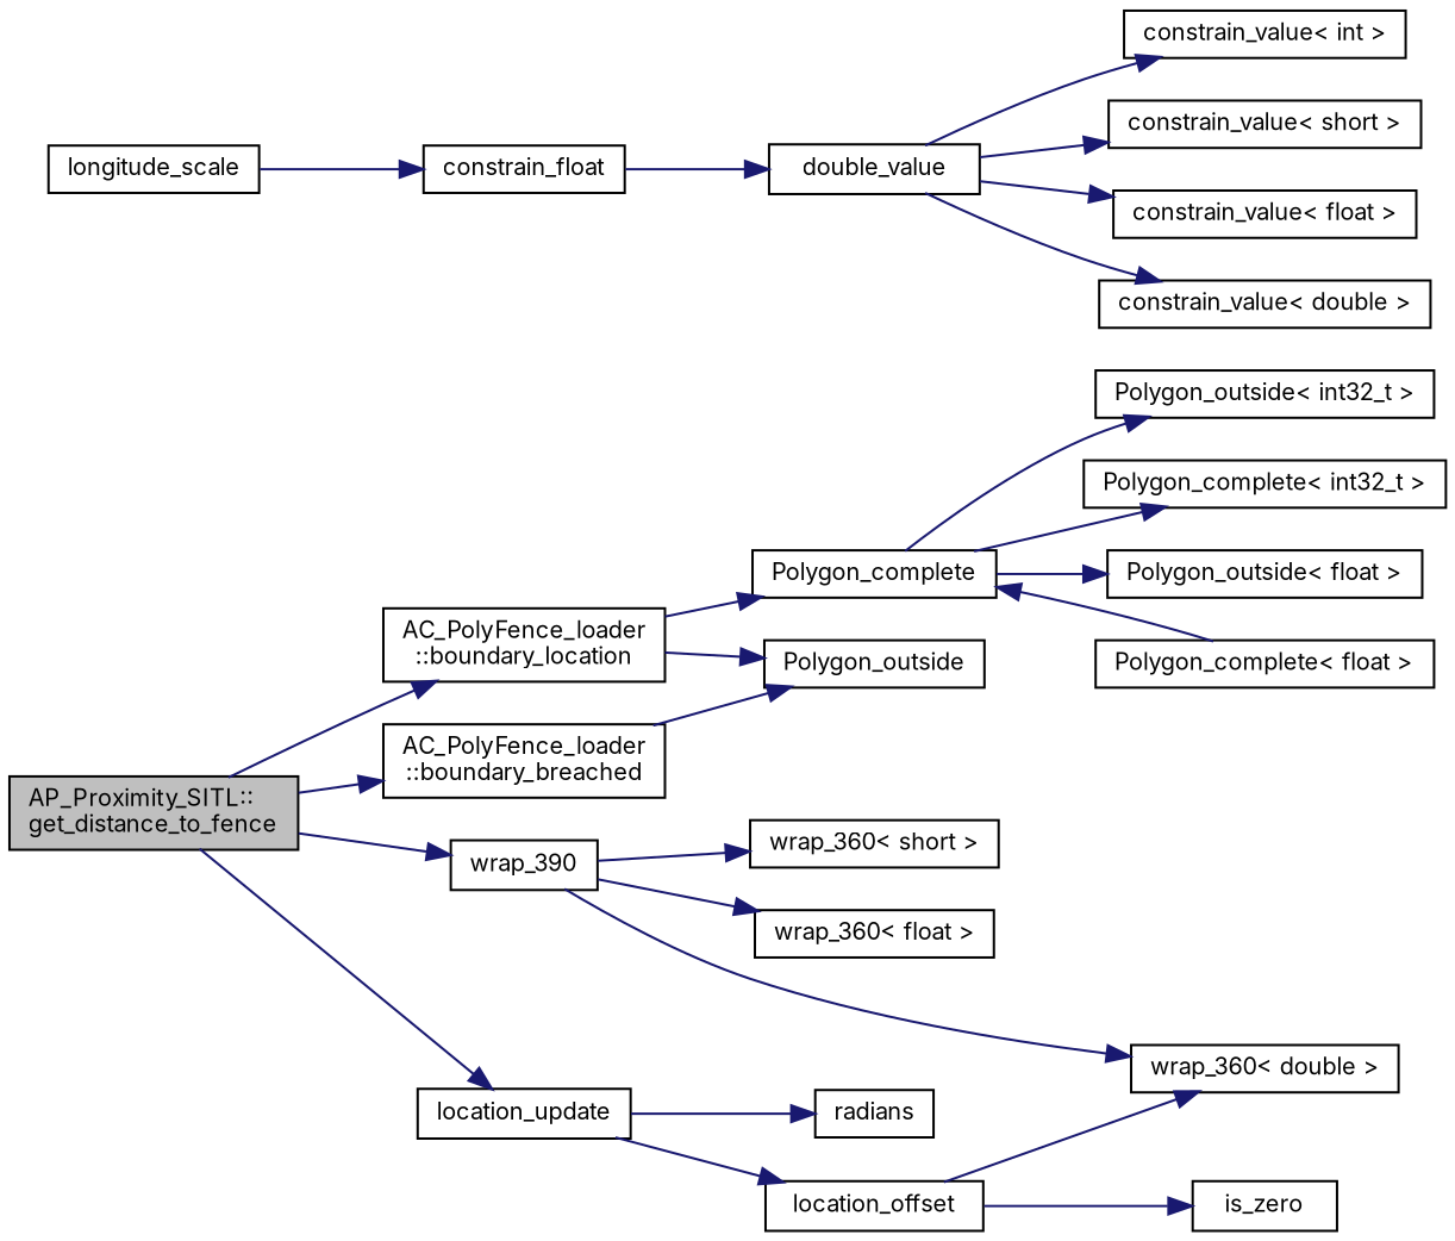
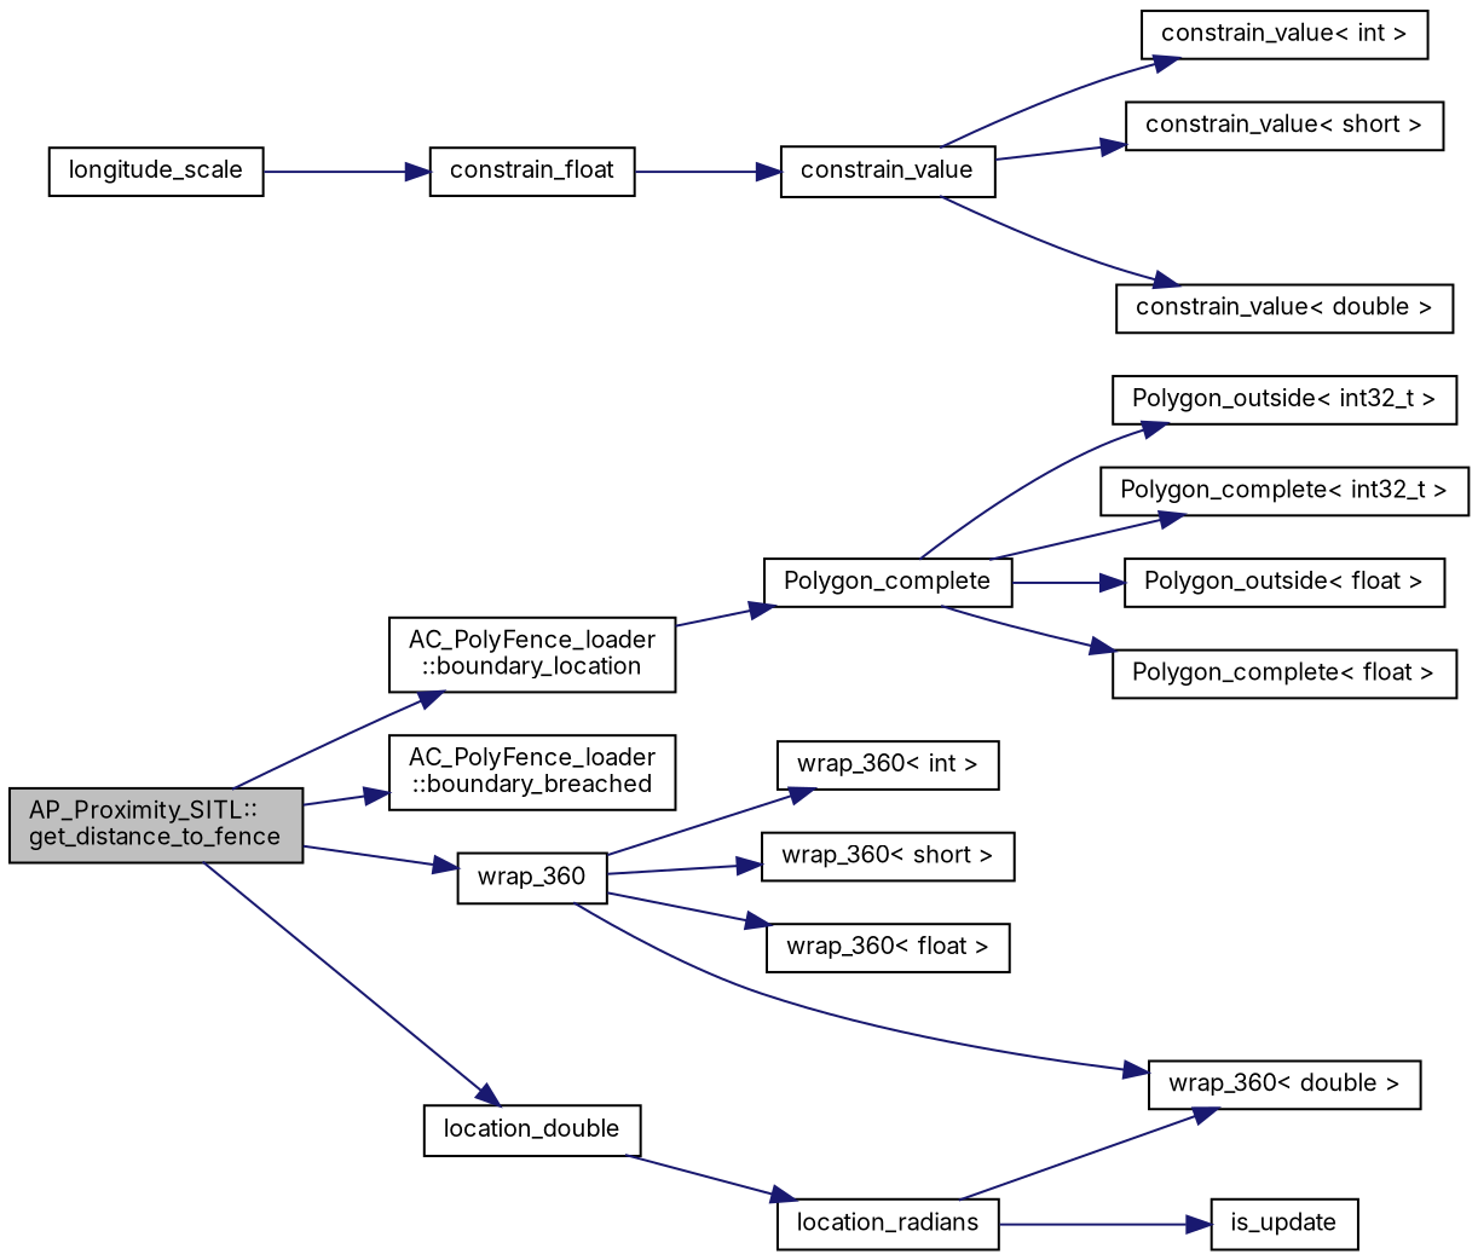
  digraph {
    fontname=Inter
    rankdir=LR
    node [color=black fillcolor=white fontname=Inter fontsize=10 shape=record style=filled]
    edge [color=midnightblue fontname=Inter fontsize=10 labelfontname=Helvetica labelfontsize=10 style=solid]
    n1 [fillcolor=grey75 fontcolor=black height=0.2 label="AP_Proximity_SITL::\lget_distance_to_fence" width=0.4]
    n2 [height=0.2 label="AC_PolyFence_loader\l::boundary_location" width=0.4]
-   n3 [height=0.2 label=wrap_390 width=0.4]
-   n4 [height=0.2 label=location_update width=0.4]
+   n3 [height=0.2 label=wrap_360 width=0.4]
+   n4 [height=0.2 label=location_double width=0.4]
    n5 [height=0.2 label="AC_PolyFence_loader\l::boundary_breached" width=0.4]
    n6 [height=0.2 label=Polygon_complete width=0.4]
-   n7 [height=0.2 label=Polygon_outside width=0.4]
+   n8 [height=0.2 label="wrap_360\< int \>" width=0.4]
    n9 [height=0.2 label="wrap_360\< short \>" width=0.4]
    n10 [height=0.2 label="wrap_360\< float \>" width=0.4]
    n11 [height=0.2 label="wrap_360\< double \>" width=0.4]
-   n12 [height=0.2 label=radians width=0.4]
-   n13 [height=0.2 label=location_offset width=0.4]
+   n13 [height=0.2 label=location_radians width=0.4]
    n14 [height=0.2 label="Polygon_outside\< int32_t \>" width=0.4]
    n15 [height=0.2 label="Polygon_complete\< int32_t \>" width=0.4]
    n16 [height=0.2 label="Polygon_outside\< float \>" width=0.4]
    n17 [height=0.2 label="Polygon_complete\< float \>" width=0.4]
-   n18 [height=0.2 label=is_zero width=0.4]
+   n18 [height=0.2 label=is_update width=0.4]
    n19 [height=0.2 label=longitude_scale width=0.4]
    n20 [height=0.2 label=constrain_float width=0.4]
-   n21 [height=0.2 label=double_value width=0.4]
+   n21 [height=0.2 label=constrain_value width=0.4]
    n22 [height=0.2 label="constrain_value\< int \>" width=0.4]
    n23 [height=0.2 label="constrain_value\< short \>" width=0.4]
-   n24 [height=0.2 label="constrain_value\< float \>" width=0.4]
    n25 [height=0.2 label="constrain_value\< double \>" width=0.4]
    n1 -> n2
    n1 -> n3
    n1 -> n4
    n1 -> n5
    n2 -> n6
-   n2 -> n7
+   n3 -> n8
    n3 -> n9
    n3 -> n10
    n3 -> n11
-   n4 -> n12
    n4 -> n13
-   n5 -> n7
    n6 -> n14
    n6 -> n15
    n6 -> n16
-   n17 -> n6
+   n6 -> n17
    n13 -> n11
    n13 -> n18
    n19 -> n20
    n20 -> n21
    n21 -> n22
    n21 -> n23
-   n21 -> n24
    n21 -> n25
  }
